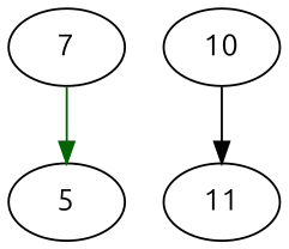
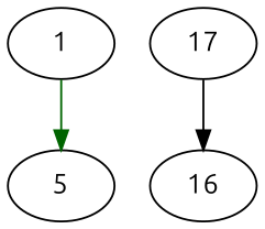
  strict digraph {
    fontname=Ubuntu
    node [fontname=Ubuntu]
    edge [fontname=Ubuntu]
-   1 [entry=true label=7]
+   1 [entry=true]
    5
-   10
-   11
+   10 [label=17]
+   11 [label=16]
    1 -> 5 [color=darkgreen cond=true]
    10 -> 11
  }
